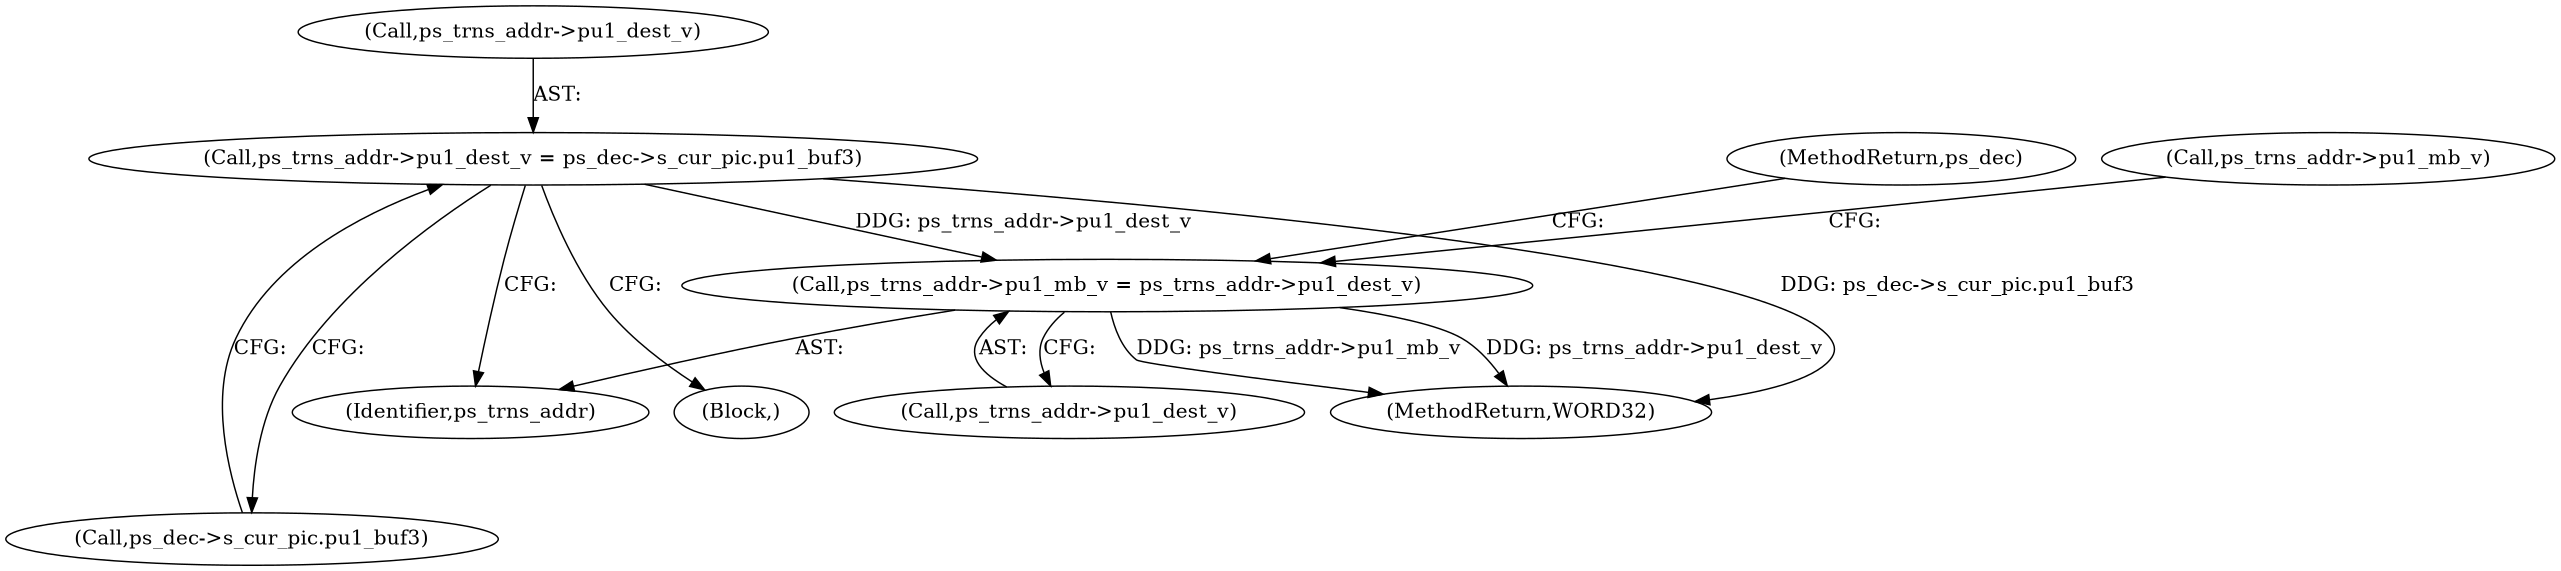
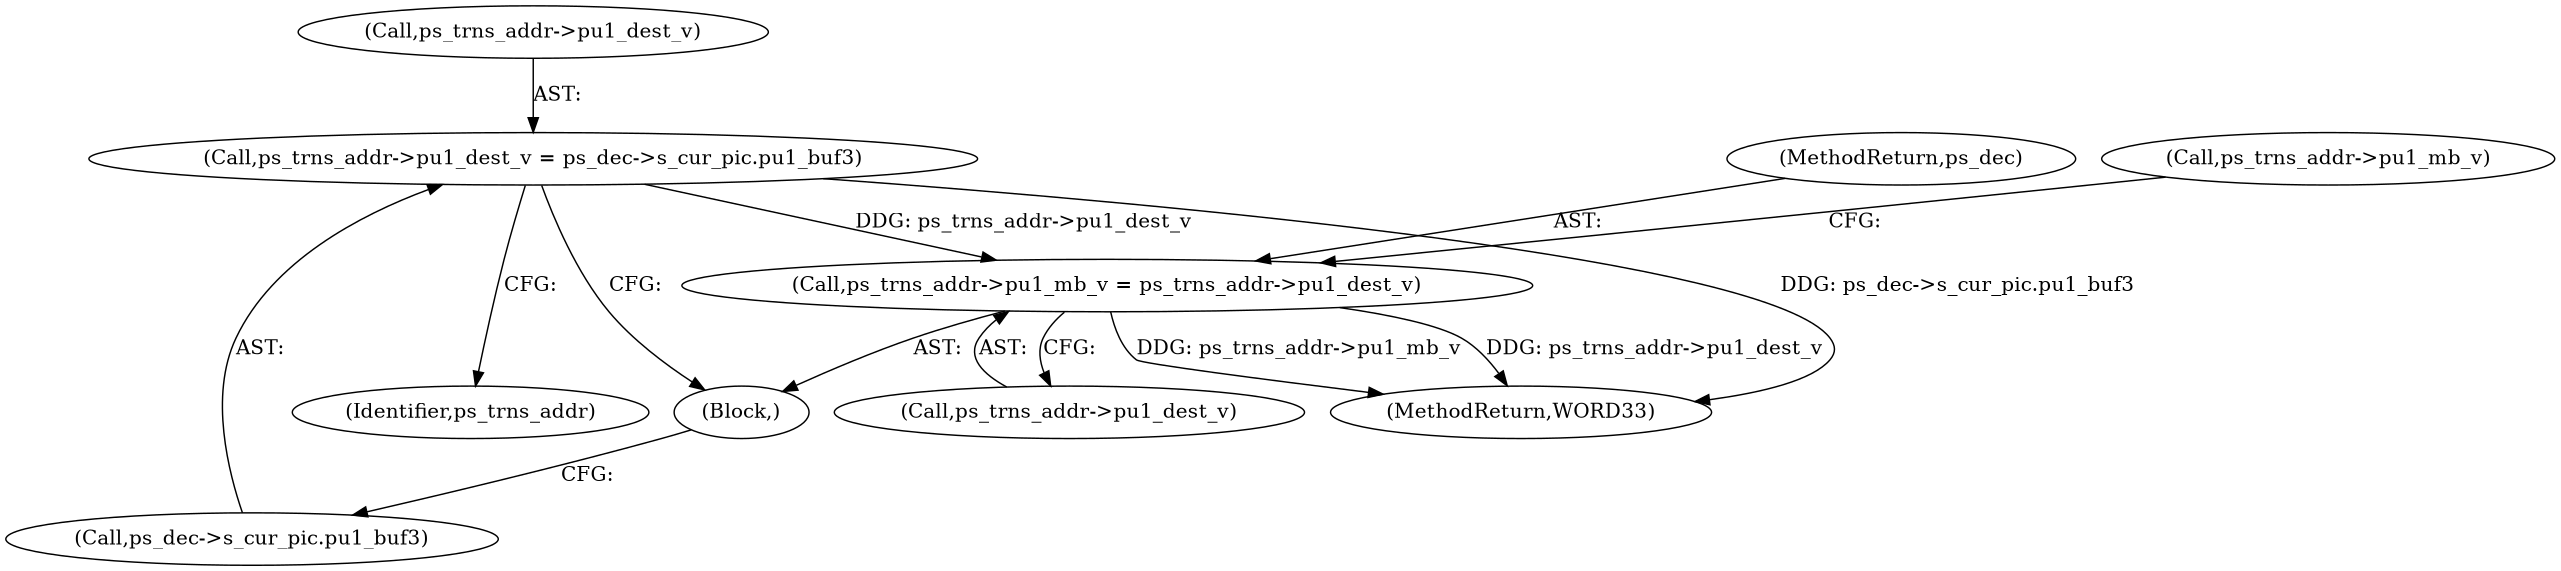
  digraph {
    n1 [label="(Call,ps_trns_addr->pu1_dest_v = ps_dec->s_cur_pic.pu1_buf3)"]
    n2 [label="(Call,ps_trns_addr->pu1_mb_v = ps_trns_addr->pu1_dest_v)"]
-   n3 [label="(MethodReturn,WORD32)"]
+   n3 [label="(MethodReturn,WORD33)"]
    n4 [label="(Block,)"]
    n5 [label="(Call,ps_dec->s_cur_pic.pu1_buf3)"]
    n6 [label="(Identifier,ps_trns_addr)"]
    n7 [label="(Call,ps_trns_addr->pu1_dest_v)"]
    n8 [label="(Call,ps_trns_addr->pu1_dest_v)"]
    n9 [label="(MethodReturn,ps_dec)"]
    n10 [label="(Call,ps_trns_addr->pu1_mb_v)"]
    n1 -> n2 [label="DDG: ps_trns_addr->pu1_dest_v"]
    n1 -> n3 [label="DDG: ps_dec->s_cur_pic.pu1_buf3"]
    n1 -> n4 [label="CFG: "]
-   n1 -> n5 [label="CFG: "]
+   n4 -> n5 [label="CFG: "]
    n1 -> n6 [label="CFG: "]
    n2 -> n3 [label="DDG: ps_trns_addr->pu1_mb_v"]
    n2 -> n3 [label="DDG: ps_trns_addr->pu1_dest_v"]
-   n2 -> n6 [label="AST: "]
+   n2 -> n4 [label="AST: "]
    n2 -> n7 [label="CFG: "]
-   n5 -> n1 [label="CFG: "]
+   n5 -> n1 [label="AST: "]
    n7 -> n2 [label="AST: "]
    n8 -> n1 [label="AST: "]
-   n9 -> n2 [label="CFG: "]
+   n9 -> n2 [label="AST: "]
    n10 -> n2 [label="CFG: "]
  }
